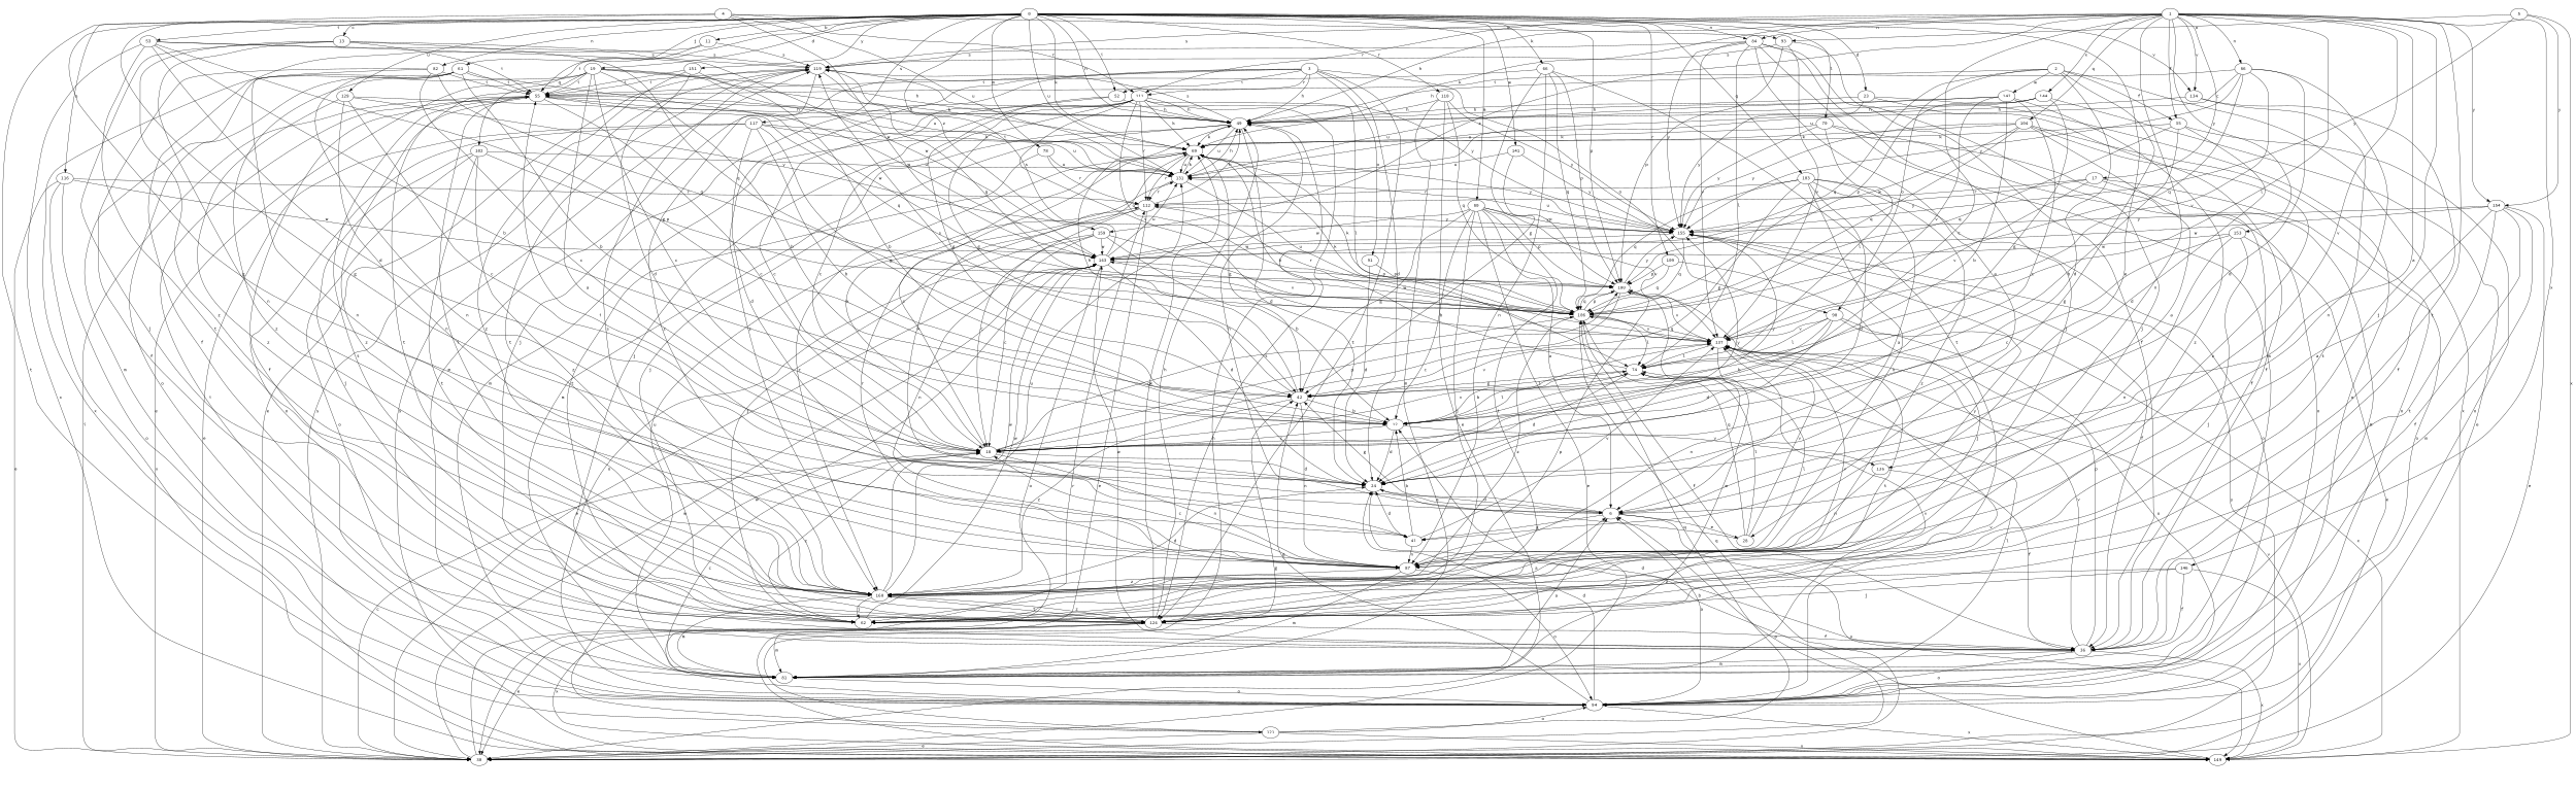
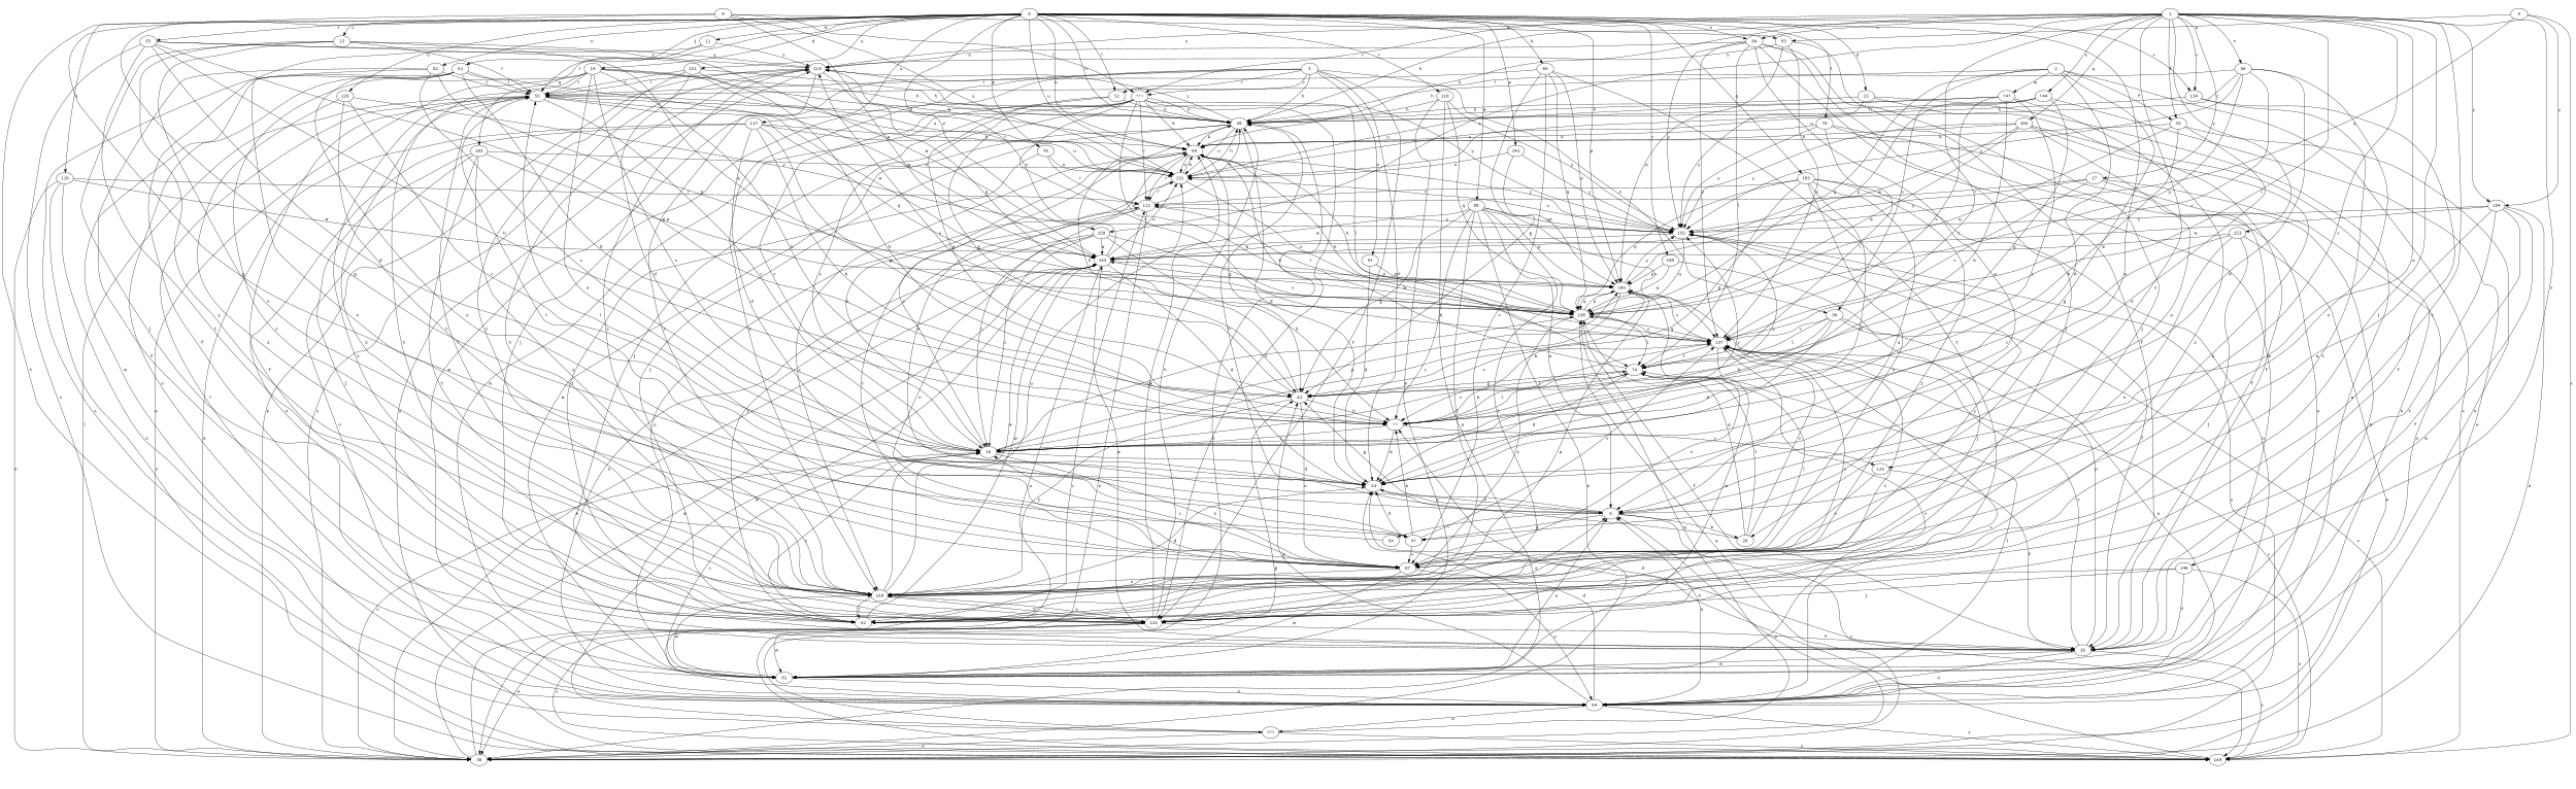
  strict digraph {
    fontname="Source Code Pro"
    node [fontname="Source Code Pro"]
    edge [fontname="Source Code Pro"]
    0
    11
    13
    19
    23
    28
    41
    49
    52
    61
    66
    69
    70
    78
    80
    82
    84
    100
    102
    103
    109
    110
    116
    117
    121
    129
    131
    134
    141
    151
    159
    119
    36
    55
    62
    87
    106
    160
    6
    18
    124
    12
    30
    155
    94
    74
    137
    24
    81
    42
    149
    143
    112
    1
    17
    35
    86
    104
    111
    136
    144
    146
    153
    154
+   54
    2
    90
    142
    3
    91
    4
    53
    93
    5
    0 -> 11 [label=b]
    0 -> 13 [label=c]
    0 -> 19 [label=d]
    0 -> 23 [label=d]
    0 -> 28 [label=e]
    0 -> 41 [label=g]
    0 -> 49 [label=h]
    0 -> 52 [label=i]
    0 -> 61 [label=j]
    0 -> 66 [label=k]
    0 -> 69 [label=k]
    0 -> 70 [label=l]
    0 -> 78 [label=m]
    0 -> 80 [label=m]
    0 -> 82 [label=n]
    0 -> 84 [label=n]
    0 -> 100 [label=p]
    0 -> 102 [label=q]
    0 -> 103 [label=q]
    0 -> 109 [label=r]
    0 -> 110 [label=r]
    0 -> 116 [label=s]
    0 -> 117 [label=s]
    0 -> 121 [label=t]
    0 -> 129 [label=u]
    0 -> 131 [label=u]
    0 -> 134 [label=v]
    0 -> 141 [label=w]
    0 -> 151 [label=y]
    0 -> 159 [label=z]
    11 -> 119 [label=s]
    11 -> 36 [label=f]
    11 -> 55 [label=i]
    13 -> 119 [label=s]
    13 -> 55 [label=i]
    13 -> 62 [label=j]
    13 -> 87 [label=n]
    13 -> 106 [label=q]
    13 -> 160 [label=z]
    19 -> 49 [label=h]
    19 -> 69 [label=k]
    19 -> 131 [label=u]
    19 -> 55 [label=i]
    19 -> 160 [label=z]
    19 -> 6 [label=a]
    19 -> 18 [label=c]
    19 -> 124 [label=t]
    19 -> 12 [label=b]
    19 -> 30 [label=e]
    23 -> 49 [label=h]
    23 -> 36 [label=f]
    23 -> 155 [label=y]
    23 -> 94 [label=o]
    28 -> 49 [label=h]
    28 -> 106 [label=q]
    28 -> 74 [label=l]
    28 -> 137 [label=v]
    41 -> 55 [label=i]
    41 -> 87 [label=n]
    41 -> 12 [label=b]
    41 -> 137 [label=v]
    41 -> 24 [label=d]
    49 -> 69 [label=k]
    49 -> 131 [label=u]
    49 -> 119 [label=s]
    49 -> 62 [label=j]
    49 -> 24 [label=d]
    49 -> 81 [label=m]
    52 -> 49 [label=h]
    52 -> 18 [label=c]
    52 -> 42 [label=g]
    61 -> 55 [label=i]
    61 -> 87 [label=n]
    61 -> 12 [label=b]
    61 -> 94 [label=o]
    61 -> 81 [label=m]
    61 -> 149 [label=x]
    61 -> 143 [label=w]
    66 -> 100 [label=p]
    66 -> 55 [label=i]
    66 -> 87 [label=n]
    66 -> 106 [label=q]
    66 -> 124 [label=t]
    66 -> 42 [label=g]
    69 -> 131 [label=u]
    69 -> 160 [label=z]
    69 -> 18 [label=c]
    69 -> 155 [label=y]
    69 -> 42 [label=g]
    69 -> 112 [label=r]
    70 -> 69 [label=k]
    70 -> 36 [label=f]
    70 -> 155 [label=y]
    70 -> 94 [label=o]
    70 -> 74 [label=l]
    78 -> 131 [label=u]
    78 -> 124 [label=t]
    78 -> 112 [label=r]
    80 -> 100 [label=p]
    80 -> 62 [label=j]
    80 -> 6 [label=a]
    80 -> 124 [label=t]
    80 -> 12 [label=b]
    80 -> 30 [label=e]
    80 -> 155 [label=y]
    80 -> 137 [label=v]
    80 -> 42 [label=g]
    80 -> 143 [label=w]
    82 -> 36 [label=f]
    82 -> 55 [label=i]
    82 -> 87 [label=n]
    82 -> 106 [label=q]
    82 -> 18 [label=c]
    84 -> 119 [label=s]
    84 -> 36 [label=f]
    84 -> 62 [label=j]
    84 -> 6 [label=a]
    84 -> 155 [label=y]
    84 -> 74 [label=l]
    84 -> 137 [label=v]
    84 -> 81 [label=m]
    100 -> 106 [label=q]
    100 -> 18 [label=c]
+   100 -> 12 [label=b]
    100 -> 155 [label=y]
    100 -> 137 [label=v]
    100 -> 81 [label=m]
    102 -> 100 [label=p]
    102 -> 131 [label=u]
    102 -> 62 [label=j]
    102 -> 160 [label=z]
    102 -> 124 [label=t]
    102 -> 94 [label=o]
    103 -> 87 [label=n]
    103 -> 106 [label=q]
    103 -> 160 [label=z]
    103 -> 6 [label=a]
    103 -> 94 [label=o]
    103 -> 24 [label=d]
    103 -> 42 [label=g]
    103 -> 112 [label=r]
    109 -> 100 [label=p]
    109 -> 62 [label=j]
    109 -> 106 [label=q]
    110 -> 49 [label=h]
    110 -> 106 [label=q]
    110 -> 30 [label=e]
    110 -> 155 [label=y]
    110 -> 81 [label=m]
    116 -> 30 [label=e]
    116 -> 94 [label=o]
    116 -> 149 [label=x]
    116 -> 143 [label=w]
    116 -> 112 [label=r]
    117 -> 69 [label=k]
    117 -> 131 [label=u]
    117 -> 12 [label=b]
    117 -> 30 [label=e]
    117 -> 94 [label=o]
    117 -> 24 [label=d]
    117 -> 42 [label=g]
    121 -> 106 [label=q]
    121 -> 30 [label=e]
-   121 -> 94 [label=o]
+   94 -> 121 [label=o]
    121 -> 42 [label=g]
    121 -> 149 [label=x]
    121 -> 143 [label=w]
    129 -> 87 [label=n]
    129 -> 160 [label=z]
    129 -> 18 [label=c]
    129 -> 155 [label=y]
    131 -> 49 [label=h]
    131 -> 69 [label=k]
    131 -> 55 [label=i]
    131 -> 106 [label=u]
    131 -> 112 [label=r]
    134 -> 49 [label=h]
    134 -> 36 [label=f]
    134 -> 124 [label=t]
    141 -> 100 [label=p]
    141 -> 131 [label=u]
    141 -> 155 [label=y]
-   129 -> 49 [label=h]
+   151 -> 49 [label=h]
    151 -> 55 [label=i]
    151 -> 160 [label=z]
    151 -> 12 [label=b]
    151 -> 24 [label=d]
    159 -> 87 [label=n]
    159 -> 18 [label=c]
    159 -> 12 [label=b]
    159 -> 94 [label=o]
    159 -> 137 [label=v]
    159 -> 143 [label=w]
    119 -> 55 [label=i]
    119 -> 106 [label=q]
    119 -> 160 [label=z]
    119 -> 124 [label=t]
    119 -> 30 [label=e]
    119 -> 155 [label=y]
    36 -> 100 [label=p]
    36 -> 94 [label=o]
    36 -> 137 [label=v]
    36 -> 24 [label=d]
    36 -> 81 [label=m]
    36 -> 149 [label=x]
    36 -> 143 [label=w]
    55 -> 49 [label=h]
    55 -> 36 [label=f]
    55 -> 106 [label=q]
    55 -> 160 [label=z]
    55 -> 18 [label=c]
    55 -> 124 [label=t]
    55 -> 143 [label=w]
    62 -> 100 [label=p]
    62 -> 18 [label=c]
    62 -> 143 [label=w]
    87 -> 160 [label=z]
    87 -> 18 [label=c]
    87 -> 94 [label=o]
    87 -> 74 [label=l]
    87 -> 81 [label=m]
    87 -> 112 [label=r]
    106 -> 69 [label=k]
    106 -> 100 [label=p]
    106 -> 36 [label=f]
    106 -> 160 [label=z]
    106 -> 74 [label=l]
    106 -> 137 [label=v]
    106 -> 143 [label=w]
    106 -> 112 [label=r]
    160 -> 131 [label=u]
    160 -> 119 [label=s]
    160 -> 55 [label=i]
    160 -> 62 [label=j]
    160 -> 124 [label=t]
    160 -> 155 [label=y]
    160 -> 137 [label=v]
    160 -> 24 [label=d]
-   160 -> 81 [label=m]
+   81 -> 160 [label=m]
    160 -> 143 [label=w]
    6 -> 28 [label=e]
    6 -> 41 [label=g]
    6 -> 69 [label=k]
    6 -> 24 [label=d]
    6 -> 42 [label=g]
    6 -> 149 [label=x]
+   6 -> 54 [label=i]
    18 -> 69 [label=k]
    18 -> 100 [label=p]
    18 -> 87 [label=n]
    18 -> 106 [label=q]
    18 -> 155 [label=y]
    18 -> 137 [label=v]
    18 -> 24 [label=d]
    124 -> 49 [label=h]
    124 -> 69 [label=k]
    124 -> 36 [label=f]
    124 -> 160 [label=z]
    124 -> 6 [label=a]
    124 -> 30 [label=e]
    124 -> 81 [label=m]
    124 -> 149 [label=x]
    12 -> 18 [label=c]
    12 -> 155 [label=y]
    12 -> 74 [label=l]
    12 -> 24 [label=d]
    12 -> 136 [label=v]
    30 -> 119 [label=s]
    30 -> 55 [label=i]
    30 -> 106 [label=q]
    30 -> 6 [label=a]
    30 -> 18 [label=c]
    30 -> 155 [label=y]
    30 -> 143 [label=w]
    30 -> 112 [label=r]
    155 -> 131 [label=u]
    155 -> 36 [label=f]
    155 -> 106 [label=q]
    155 -> 143 [label=w]
    94 -> 55 [label=i]
    94 -> 6 [label=a]
    94 -> 74 [label=l]
    94 -> 137 [label=v]
    94 -> 24 [label=d]
    94 -> 42 [label=g]
    94 -> 149 [label=x]
    74 -> 69 [label=k]
    74 -> 12 [label=b]
    74 -> 24 [label=d]
    74 -> 42 [label=g]
    137 -> 69 [label=k]
    137 -> 87 [label=n]
    137 -> 106 [label=q]
    137 -> 124 [label=t]
    137 -> 74 [label=l]
    24 -> 6 [label=a]
    81 -> 131 [label=u]
    81 -> 6 [label=a]
    81 -> 18 [label=c]
    81 -> 94 [label=o]
    81 -> 137 [label=v]
    42 -> 49 [label=h]
    42 -> 119 [label=s]
    42 -> 87 [label=n]
    42 -> 160 [label=z]
    42 -> 12 [label=b]
    42 -> 74 [label=l]
    42 -> 137 [label=v]
    149 -> 49 [label=h]
    149 -> 119 [label=s]
    149 -> 12 [label=b]
    149 -> 137 [label=v]
    143 -> 100 [label=p]
    143 -> 131 [label=u]
    143 -> 119 [label=s]
    143 -> 30 [label=e]
    143 -> 94 [label=o]
    143 -> 24 [label=d]
    112 -> 49 [label=h]
    112 -> 62 [label=j]
    112 -> 18 [label=c]
    112 -> 30 [label=e]
    112 -> 155 [label=y]
    1 -> 49 [label=h]
    1 -> 69 [label=k]
    1 -> 84 [label=n]
    1 -> 134 [label=v]
    1 -> 159 [label=z]
    1 -> 119 [label=s]
    1 -> 62 [label=j]
    1 -> 87 [label=n]
    1 -> 6 [label=a]
    1 -> 18 [label=c]
    1 -> 124 [label=t]
    1 -> 74 [label=l]
    1 -> 17 [label=c]
    1 -> 35 [label=f]
    1 -> 86 [label=n]
    1 -> 104 [label=q]
    1 -> 111 [label=r]
    1 -> 136 [label=v]
    1 -> 144 [label=x]
    1 -> 146 [label=x]
    1 -> 153 [label=y]
    1 -> 154 [label=y]
    17 -> 155 [label=y]
    17 -> 94 [label=o]
    17 -> 137 [label=v]
    17 -> 81 [label=m]
    17 -> 112 [label=r]
    35 -> 69 [label=k]
    35 -> 106 [label=q]
    35 -> 12 [label=b]
    35 -> 94 [label=o]
    35 -> 24 [label=d]
    86 -> 131 [label=u]
    86 -> 55 [label=i]
    86 -> 87 [label=n]
    86 -> 106 [label=q]
    86 -> 155 [label=y]
    86 -> 137 [label=v]
    86 -> 24 [label=d]
    104 -> 69 [label=k]
    104 -> 106 [label=q]
    104 -> 160 [label=z]
    104 -> 6 [label=a]
    104 -> 155 [label=y]
    104 -> 94 [label=o]
    104 -> 143 [label=w]
    111 -> 49 [label=h]
    111 -> 69 [label=k]
    111 -> 62 [label=j]
    111 -> 106 [label=q]
    111 -> 18 [label=c]
    111 -> 124 [label=t]
    111 -> 74 [label=l]
    111 -> 137 [label=v]
    111 -> 81 [label=m]
    111 -> 42 [label=g]
    111 -> 112 [label=r]
    136 -> 36 [label=f]
    136 -> 87 [label=n]
    144 -> 49 [label=h]
    144 -> 100 [label=p]
    144 -> 131 [label=u]
    144 -> 30 [label=e]
    144 -> 42 [label=g]
    146 -> 36 [label=f]
    146 -> 62 [label=j]
    146 -> 160 [label=z]
    146 -> 149 [label=x]
    153 -> 62 [label=j]
    153 -> 87 [label=n]
    153 -> 18 [label=c]
    153 -> 30 [label=e]
    153 -> 143 [label=w]
    154 -> 36 [label=f]
    154 -> 6 [label=a]
    154 -> 124 [label=t]
    154 -> 30 [label=e]
    154 -> 155 [label=y]
    154 -> 81 [label=m]
    154 -> 143 [label=w]
+   54 -> 55 [label=i]
    2 -> 41 [label=g]
    2 -> 49 [label=h]
    2 -> 106 [label=q]
    2 -> 24 [label=d]
    2 -> 149 [label=x]
    2 -> 35 [label=f]
    2 -> 90 [label=o]
    2 -> 142 [label=w]
    90 -> 12 [label=b]
    90 -> 94 [label=o]
    90 -> 74 [label=l]
    90 -> 137 [label=v]
    90 -> 24 [label=d]
    90 -> 149 [label=x]
    142 -> 49 [label=h]
    142 -> 131 [label=u]
    142 -> 160 [label=z]
    142 -> 18 [label=c]
    142 -> 12 [label=b]
    142 -> 137 [label=v]
    3 -> 49 [label=h]
    3 -> 52 [label=i]
    3 -> 62 [label=j]
    3 -> 160 [label=z]
    3 -> 124 [label=t]
    3 -> 24 [label=d]
    3 -> 81 [label=m]
    3 -> 111 [label=r]
    3 -> 90 [label=o]
    3 -> 91 [label=o]
    91 -> 100 [label=p]
    91 -> 24 [label=d]
    4 -> 41 [label=g]
    4 -> 131 [label=u]
    4 -> 143 [label=w]
    4 -> 111 [label=r]
    4 -> 53 [label=i]
    4 -> 93 [label=o]
    53 -> 119 [label=s]
    53 -> 124 [label=t]
    53 -> 12 [label=b]
    53 -> 24 [label=d]
    53 -> 42 [label=g]
    53 -> 149 [label=x]
    53 -> 143 [label=w]
    93 -> 100 [label=p]
    93 -> 119 [label=s]
    93 -> 62 [label=j]
    93 -> 137 [label=v]
    5 -> 155 [label=y]
    5 -> 149 [label=x]
    5 -> 154 [label=y]
    5 -> 93 [label=o]
  }
